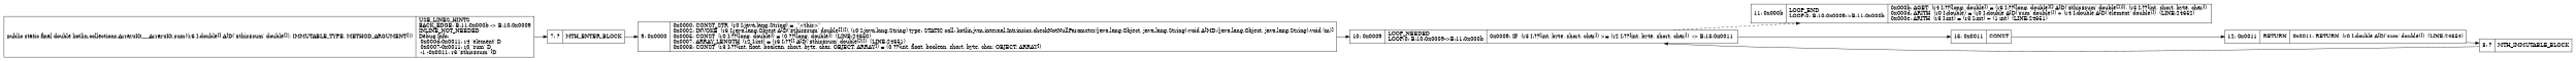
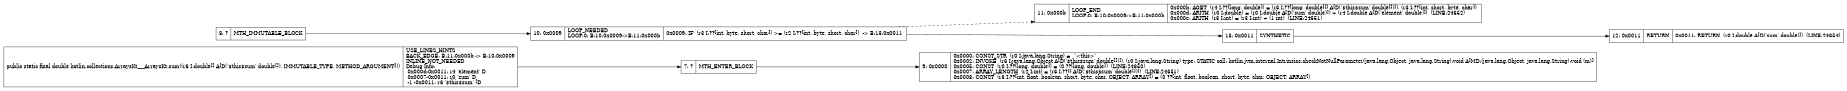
  digraph {
    rankdir=LR
    node [shape=record]
    n1 [label="{7\:\ ?|MTH_ENTER_BLOCK\l}"]
    n2 [label="{9\:\ 0x0000|0x0000: CONST_STR  (r0 I:java.lang.String) =  \"\<this\>\" \l0x0002: INVOKE  (r6 I:java.lang.Object A[D('$this$sum' double[])]), (r0 I:java.lang.String) type: STATIC call: kotlin.jvm.internal.Intrinsics.checkNotNullParameter(java.lang.Object, java.lang.String):void A[MD:(java.lang.Object, java.lang.String):void (m)]\l0x0005: CONST  (r0 I:??[long, double]) = (0 ??[long, double])  (LINE:24650)\l0x0007: ARRAY_LENGTH  (r2 I:int) = (r6 I:??[] A[D('$this$sum' double[])])  (LINE:24651)\l0x0008: CONST  (r3 I:??[int, float, boolean, short, byte, char, OBJECT, ARRAY]) = (0 ??[int, float, boolean, short, byte, char, OBJECT, ARRAY]) \l}"]
    n3 [label="{10\:\ 0x0009|LOOP_NEEDED\lLOOP:0: B:10:0x0009\-\>B:11:0x000b\l|0x0009: IF  (r3 I:??[int, byte, short, char]) \>= (r2 I:??[int, byte, short, char])  \-\> B:13:0x0011 \l}"]
    n4 [label="{11\:\ 0x000b|LOOP_END\lLOOP:0: B:10:0x0009\-\>B:11:0x000b\l|0x000b: AGET  (r4 I:??[long, double]) = (r6 I:??[long, double][] A[D('$this$sum' double[])]), (r3 I:??[int, short, byte, char]) \l0x000d: ARITH  (r0 I:double) = (r0 I:double A[D('sum' double)]) + (r4 I:double A[D('element' double)])  (LINE:24652)\l0x000e: ARITH  (r3 I:int) = (r3 I:int) + (1 int)  (LINE:24651)\l}"]
-   n5 [label="{13\:\ 0x0011|CONST\l}"]
+   n5 [label="{13\:\ 0x0011|SYNTHETIC\l}"]
    n6 [label="{12\:\ 0x0011|RETURN\l|0x0011: RETURN  (r0 I:double A[D('sum' double)])  (LINE:24654)\l}"]
    n7 [label="{8\:\ ?|MTH_IMMUTABLE_BLOCK\l}"]
    n8 [label="{public static final double kotlin.collections.ArraysKt___ArraysKt.sum((r6 I:double[] A[D('$this$sum' double[]), IMMUTABLE_TYPE, METHOD_ARGUMENT]))  | USE_LINES_HINTS\lBACK_EDGE: B:11:0x000b \-\> B:10:0x0009\lINLINE_NOT_NEEDED\lDebug Info:\l  0x000d\-0x0011: r4 'element' D\l  0x0007\-0x0011: r0 'sum' D\l  \-1 \-0x0011: r6 '$this$sum' [D\l}"]
    n1 -> n2
-   n2 -> n3
    n3 -> n4 [style=dashed]
    n3 -> n5
    n5 -> n6
-   n6 -> n7
    n7 -> n3
    n8 -> n1
  }
